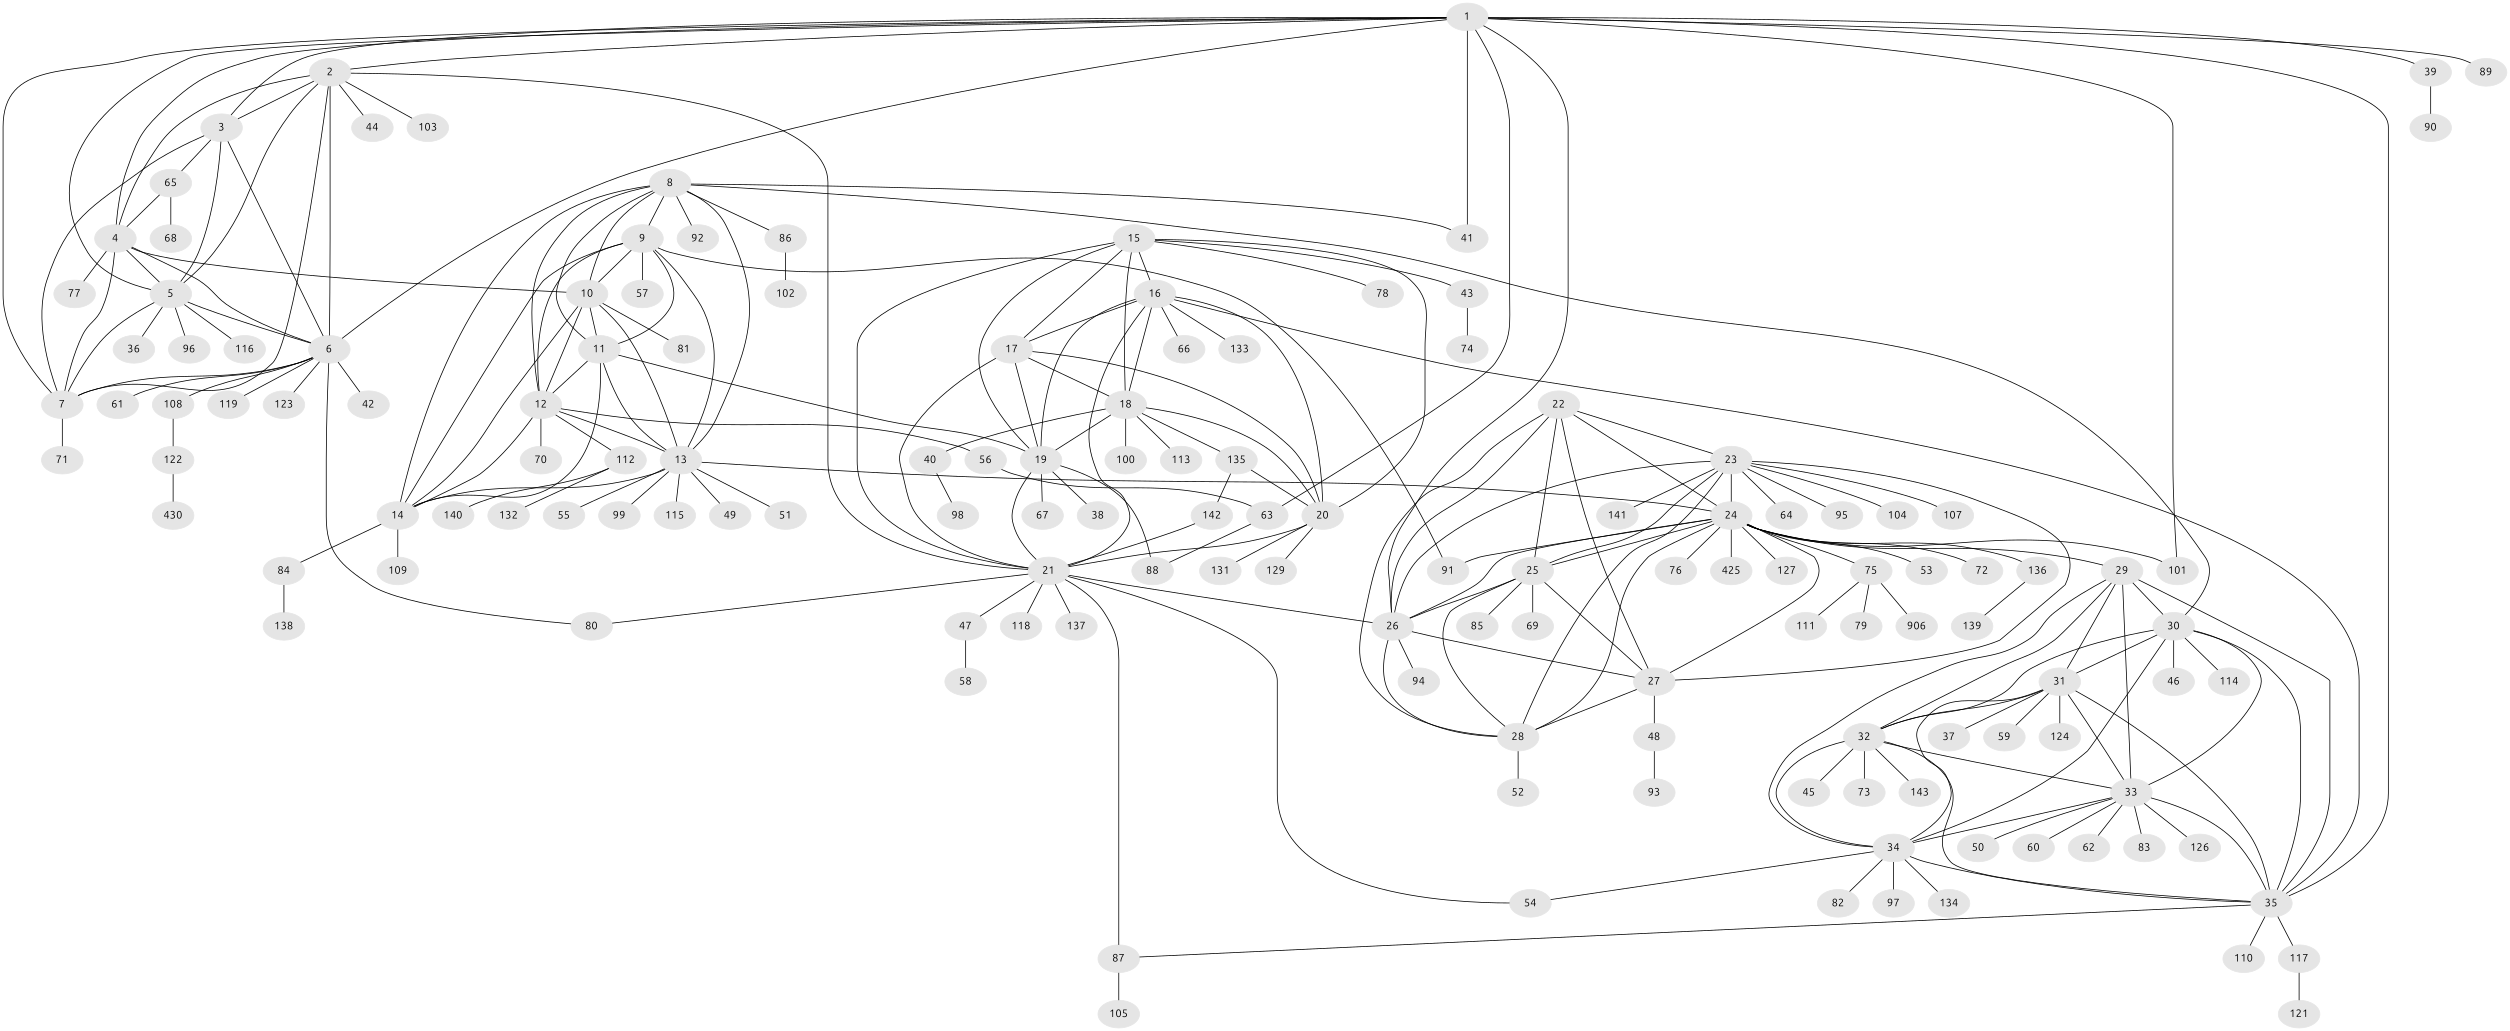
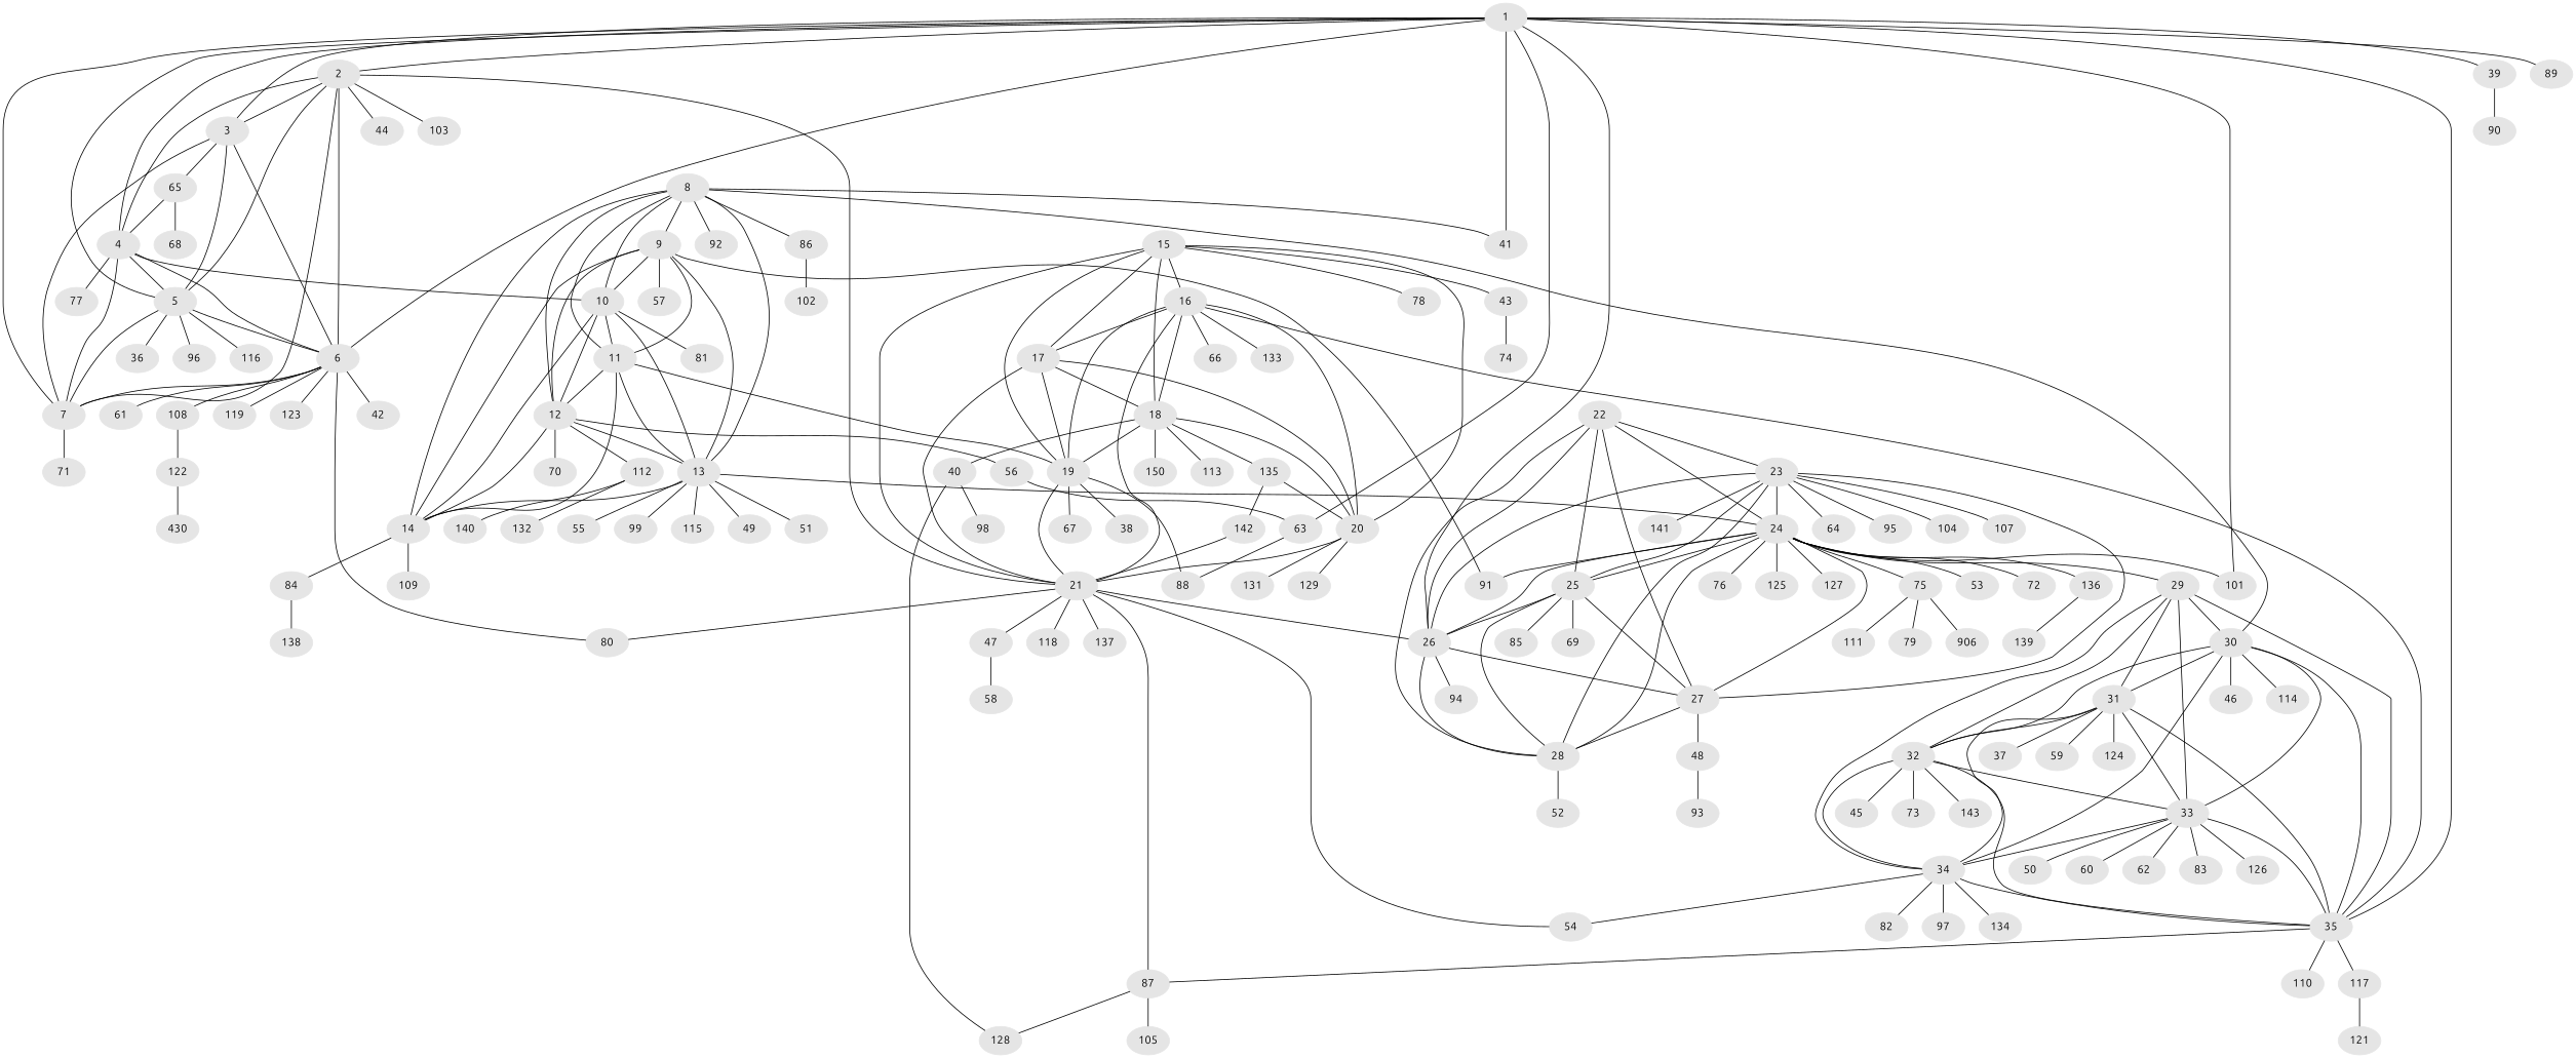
  graph {
    fontname=Ubuntu
    node [color=gray90 fontname=Ubuntu style=filled]
    edge [fontname=Ubuntu]
    1
    2
    3
    4
    5
    6
    7
    26
    35
    39
    41
    63
    89
    101
    21
    44
    103
    65
    10
    77
    36
    96
    116
    42
    61
    80
    108
    119
    123
    71
    27
    28
    94
    87
    110
    117
    90
    88
    47
    54
    118
    137
    68
    11
    12
    13
    14
    81
    122
    8
    9
    30
    86
    92
    57
    91
    19
    56
    70
    112
    24
    49
    51
    55
    99
    115
    84
    109
    31
    32
    33
    34
    46
    114
    102
    38
    67
    132
    140
    25
    29
    53
    72
    75
    76
-   125 [label=425]
+   125
    127
    136
    138
    15
    16
    17
    18
    20
    43
    78
    66
    133
    40
-   100
+   100 [label=150]
    113
    135
    129
    131
    74
    98
+   128
    142
    58
    105
    22
    23
    64
    95
    104
    107
    141
    69
    85
    48
    52
    79
    n123 [label=906]
    111
    139
    93
    37
    59
    124
    45
    73
    143
    50
    60
    62
    83
    126
    82
    97
    134
    121
    n142 [label=430]
    1 -- 2
    1 -- 3
    1 -- 4
    1 -- 5
    1 -- 6
    1 -- 7
    1 -- 26
    1 -- 35
    1 -- 39
    1 -- 41
    1 -- 63
    1 -- 89
    1 -- 101
    2 -- 3
    2 -- 4
    2 -- 5
    2 -- 6
    2 -- 7
    2 -- 21
    2 -- 44
    2 -- 103
    3 -- 5
    3 -- 6
    3 -- 7
    3 -- 65
    4 -- 5
    4 -- 6
    4 -- 7
    4 -- 10
    4 -- 77
    5 -- 6
    5 -- 7
    5 -- 36
    5 -- 96
    5 -- 116
    6 -- 7
    6 -- 42
    6 -- 61
    6 -- 80
    6 -- 108
    6 -- 119
    6 -- 123
    7 -- 71
    26 -- 27
    26 -- 28
    26 -- 94
    35 -- 87
    35 -- 110
    35 -- 117
    39 -- 90
    63 -- 88
    21 -- 26
    21 -- 80
    21 -- 87
    21 -- 47
    21 -- 54
    21 -- 118
    21 -- 137
    65 -- 4
    65 -- 68
    10 -- 11
    10 -- 12
    10 -- 13
    10 -- 14
    10 -- 81
    108 -- 122
    27 -- 28
    27 -- 48
    28 -- 52
+   87 -- 128
    87 -- 105
    117 -- 121
    47 -- 58
    11 -- 12
    11 -- 13
    11 -- 14
    11 -- 19
    12 -- 13
    12 -- 14
    12 -- 56
    12 -- 70
    12 -- 112
    13 -- 14
    13 -- 24
    13 -- 49
    13 -- 51
    13 -- 55
    13 -- 99
    13 -- 115
    14 -- 84
    14 -- 109
    122 -- n142
    8 -- 41
    8 -- 10
    8 -- 11
    8 -- 12
    8 -- 13
    8 -- 14
    8 -- 9
    8 -- 30
    8 -- 86
    8 -- 92
    9 -- 10
    9 -- 11
    9 -- 12
    9 -- 13
    9 -- 14
    9 -- 57
    9 -- 91
    30 -- 35
    30 -- 31
    30 -- 32
    30 -- 33
    30 -- 34
    30 -- 46
    30 -- 114
    86 -- 102
    19 -- 21
    19 -- 88
    19 -- 38
    19 -- 67
    56 -- 63
    112 -- 132
    112 -- 140
    24 -- 26
    24 -- 101
    24 -- 27
    24 -- 28
    24 -- 91
    24 -- 25
    24 -- 29
    24 -- 53
    24 -- 72
    24 -- 75
    24 -- 76
    24 -- 125
    24 -- 127
    24 -- 136
    84 -- 138
    31 -- 35
    31 -- 32
    31 -- 33
    31 -- 34
    31 -- 37
    31 -- 59
    31 -- 124
    32 -- 35
    32 -- 33
    32 -- 34
    32 -- 45
    32 -- 73
    32 -- 143
    33 -- 35
    33 -- 34
    33 -- 50
    33 -- 60
    33 -- 62
    33 -- 83
    33 -- 126
    34 -- 35
    34 -- 54
    34 -- 82
    34 -- 97
    34 -- 134
    25 -- 26
    25 -- 27
    25 -- 28
    25 -- 69
    25 -- 85
    29 -- 35
    29 -- 30
    29 -- 31
    29 -- 32
    29 -- 33
    29 -- 34
    75 -- 79
    75 -- n123
    75 -- 111
    136 -- 139
    15 -- 21
    15 -- 19
    15 -- 16
    15 -- 17
    15 -- 18
    15 -- 20
    15 -- 43
    15 -- 78
    16 -- 35
    16 -- 21
    16 -- 19
    16 -- 17
    16 -- 18
    16 -- 20
    16 -- 66
    16 -- 133
    17 -- 21
    17 -- 19
    17 -- 18
    17 -- 20
    18 -- 19
    18 -- 20
    18 -- 40
    18 -- 100
    18 -- 113
    18 -- 135
    20 -- 21
    20 -- 129
    20 -- 131
    43 -- 74
    40 -- 98
+   40 -- 128
    135 -- 20
    135 -- 142
    142 -- 21
    22 -- 26
    22 -- 27
    22 -- 28
    22 -- 24
    22 -- 25
    22 -- 23
    23 -- 26
    23 -- 27
    23 -- 28
    23 -- 24
    23 -- 25
    23 -- 64
    23 -- 95
    23 -- 104
    23 -- 107
    23 -- 141
    48 -- 93
  }
